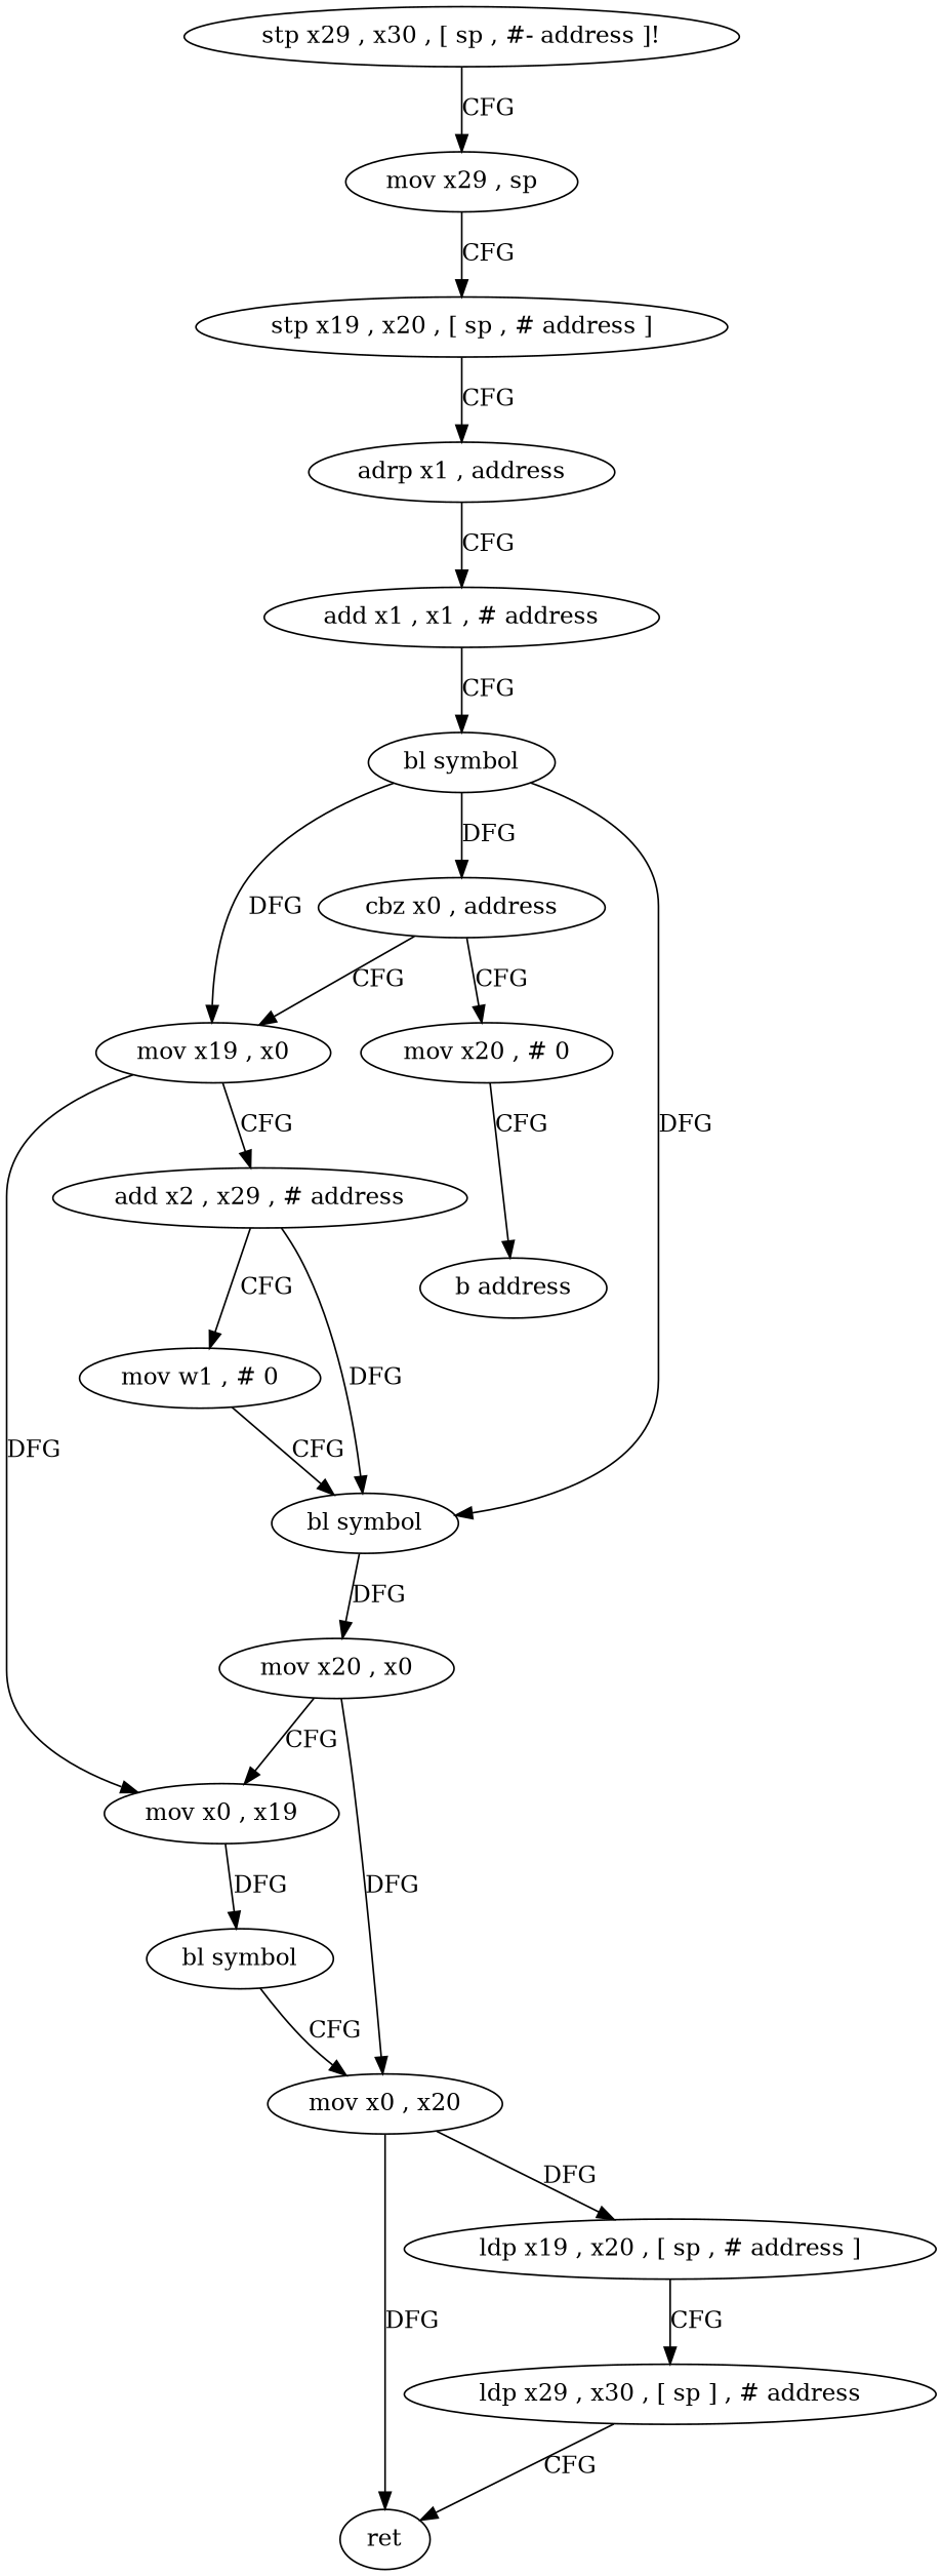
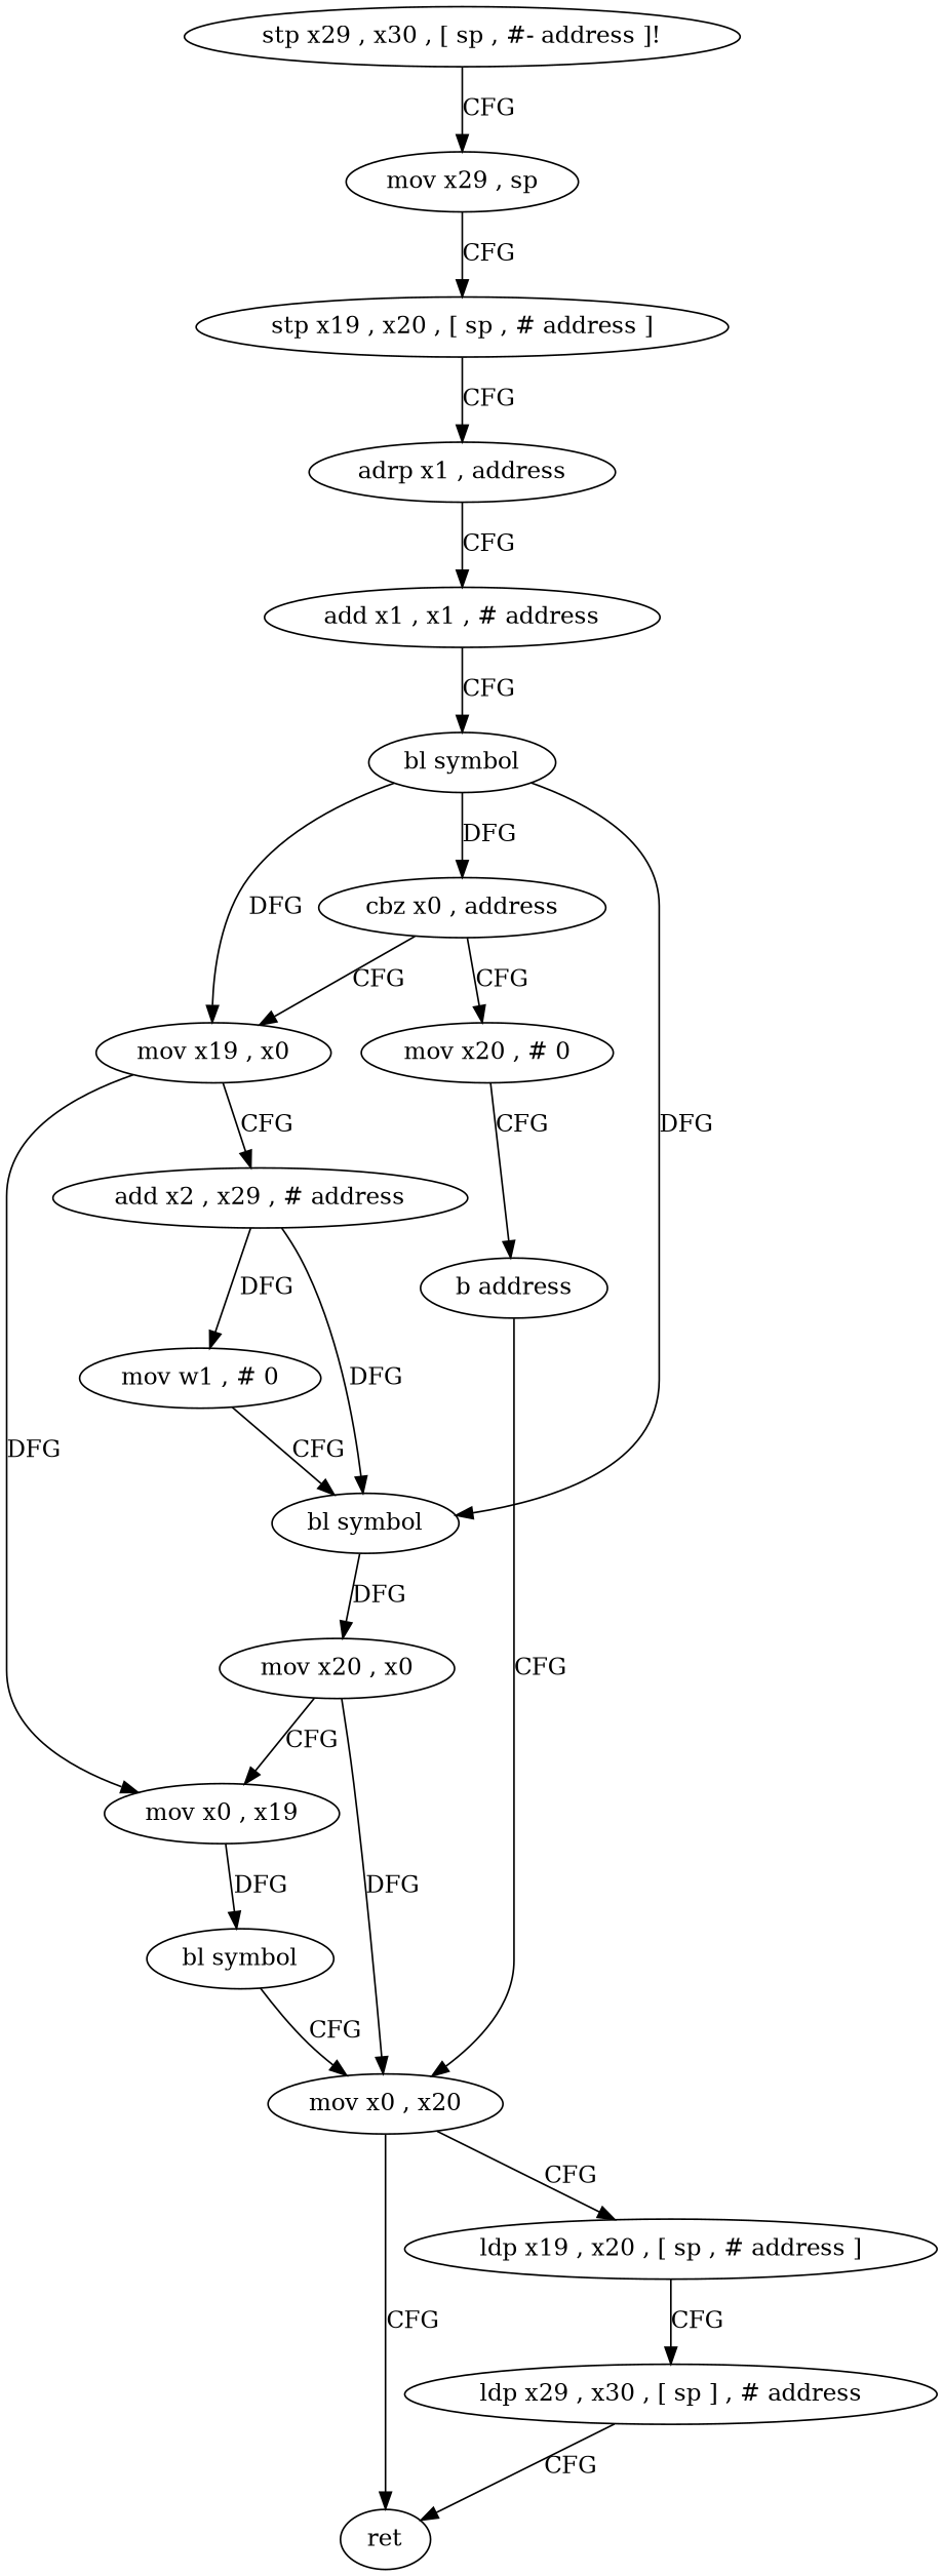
  digraph {
    n1 [label="stp x29 , x30 , [ sp , #- address ]!"]
    n2 [label="mov x29 , sp"]
    n3 [label="stp x19 , x20 , [ sp , # address ]"]
    n4 [label="adrp x1 , address"]
    n5 [label="add x1 , x1 , # address"]
    n6 [label="bl symbol"]
    n7 [label="cbz x0 , address"]
    n8 [label="mov x19 , x0"]
    n9 [label="bl symbol"]
    n10 [label="mov x20 , # 0"]
    n11 [label="add x2 , x29 , # address"]
    n12 [label="mov x0 , x19"]
    n13 [label="mov x20 , x0"]
    n14 [label="b address"]
    n15 [label="mov x0 , x20"]
    n16 [label="ldp x19 , x20 , [ sp , # address ]"]
    n17 [label=ret]
    n18 [label="mov w1 , # 0"]
    n19 [label="bl symbol"]
    n20 [label="ldp x29 , x30 , [ sp ] , # address"]
    n1 -> n2 [label=CFG]
    n2 -> n3 [label=CFG]
    n3 -> n4 [label=CFG]
    n4 -> n5 [label=CFG]
    n5 -> n6 [label=CFG]
    n6 -> n7 [label=DFG]
    n6 -> n8 [label=DFG]
    n6 -> n9 [label=DFG]
    n7 -> n8 [label=CFG]
    n7 -> n10 [label=CFG]
    n8 -> n11 [label=CFG]
    n8 -> n12 [label=DFG]
    n9 -> n13 [label=DFG]
    n10 -> n14 [label=CFG]
    n11 -> n9 [label=DFG]
-   n11 -> n18 [label=CFG]
+   n11 -> n18 [label=DFG]
    n12 -> n19 [label=DFG]
    n13 -> n12 [label=CFG]
    n13 -> n15 [label=DFG]
-   n15 -> n16 [label=DFG]
-   n15 -> n17 [label=DFG]
+   n14 -> n15 [label=CFG]
+   n15 -> n16 [label=CFG]
+   n15 -> n17 [label=CFG]
    n16 -> n20 [label=CFG]
    n18 -> n9 [label=CFG]
    n19 -> n15 [label=CFG]
    n20 -> n17 [label=CFG]
  }
